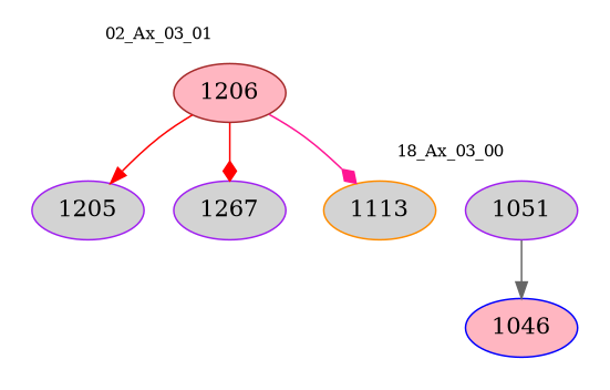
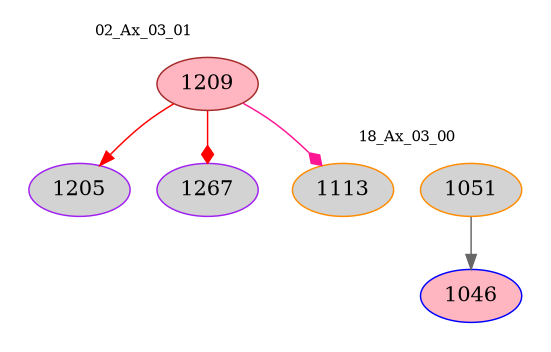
  digraph {
    node [color=purple fillcolor=lightgrey style=filled]
    edge [arrowhead=normal color=red]
-   n1 [color=brown fillcolor=lightpink label=1206]
+   n1 [color=brown fillcolor=lightpink label=1209]
    n2 [label=1205]
    n3 [label=1267]
-   n4 [label=1051]
+   n4 [color=darkorange label=1051]
    n5 [color=blue fillcolor=lightpink label=1046]
    n6 [color=darkorange label=1113]
    subgraph cluster_1 {
      color=white
      fontsize=10
      label="02_Ax_03_01"
      n1
      n2
      n3
    }
    subgraph cluster_2 {
      color=white
      fontsize=10
      label="18_Ax_03_00"
      n4
      n5
      n6
    }
    n1 -> n2
    n1 -> n3 [arrowhead=diamond]
    n1 -> n6 [arrowhead=diamond color=deeppink]
    n4 -> n5 [color=gray40]
  }
